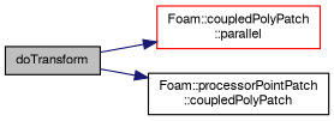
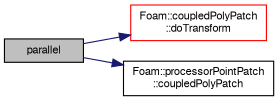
  digraph {
    rankdir=LR
    node [color=black fontname=FreeSans fontsize=10 shape=record]
    edge [color=midnightblue fontname=FreeSans fontsize=10 labelfontname=FreeSans labelfontsize=10 style=solid]
-   n1 [fillcolor=grey75 fontcolor=black height=0.2 label=doTransform style=filled width=0.4]
-   n2 [color=red height=0.2 label="Foam::coupledPolyPatch\l::parallel" width=0.4]
+   n1 [fillcolor=grey75 fontcolor=black height=0.2 label=parallel style=filled width=0.4]
+   n2 [color=red height=0.2 label="Foam::coupledPolyPatch\l::doTransform" width=0.4]
    n3 [height=0.2 label="Foam::processorPointPatch\l::coupledPolyPatch" width=0.4]
    n1 -> n2
    n1 -> n3
  }
